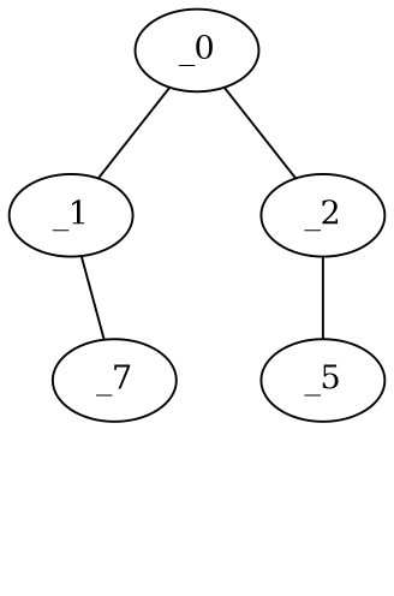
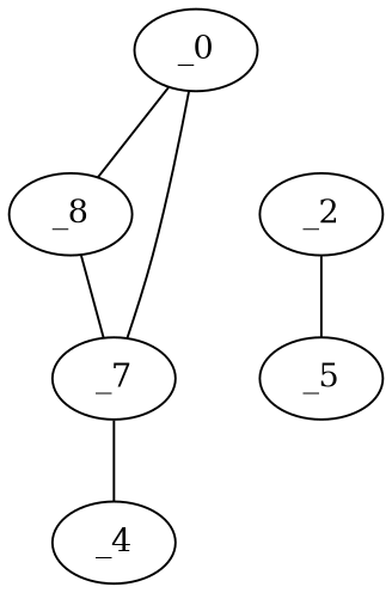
  graph {
    _0 [x=1.56368 y=1.56986]
-   _1 [x=2.004 y=2.79362]
+   _1 [x=2.004 y=2.79362 label=_8]
    _2 [x=2.5 y=0.5]
    n4 [label=_7 x=0.538545 y=0.629735]
    _5 [x=2.53144 y=1.04053]
+   _4 [x=0.2275 y=3.06688]
    _0 -- _1
-   _0 -- _2
+   _0 -- n4
    _1 -- n4
    _2 -- _5
+   n4 -- _4
  }
